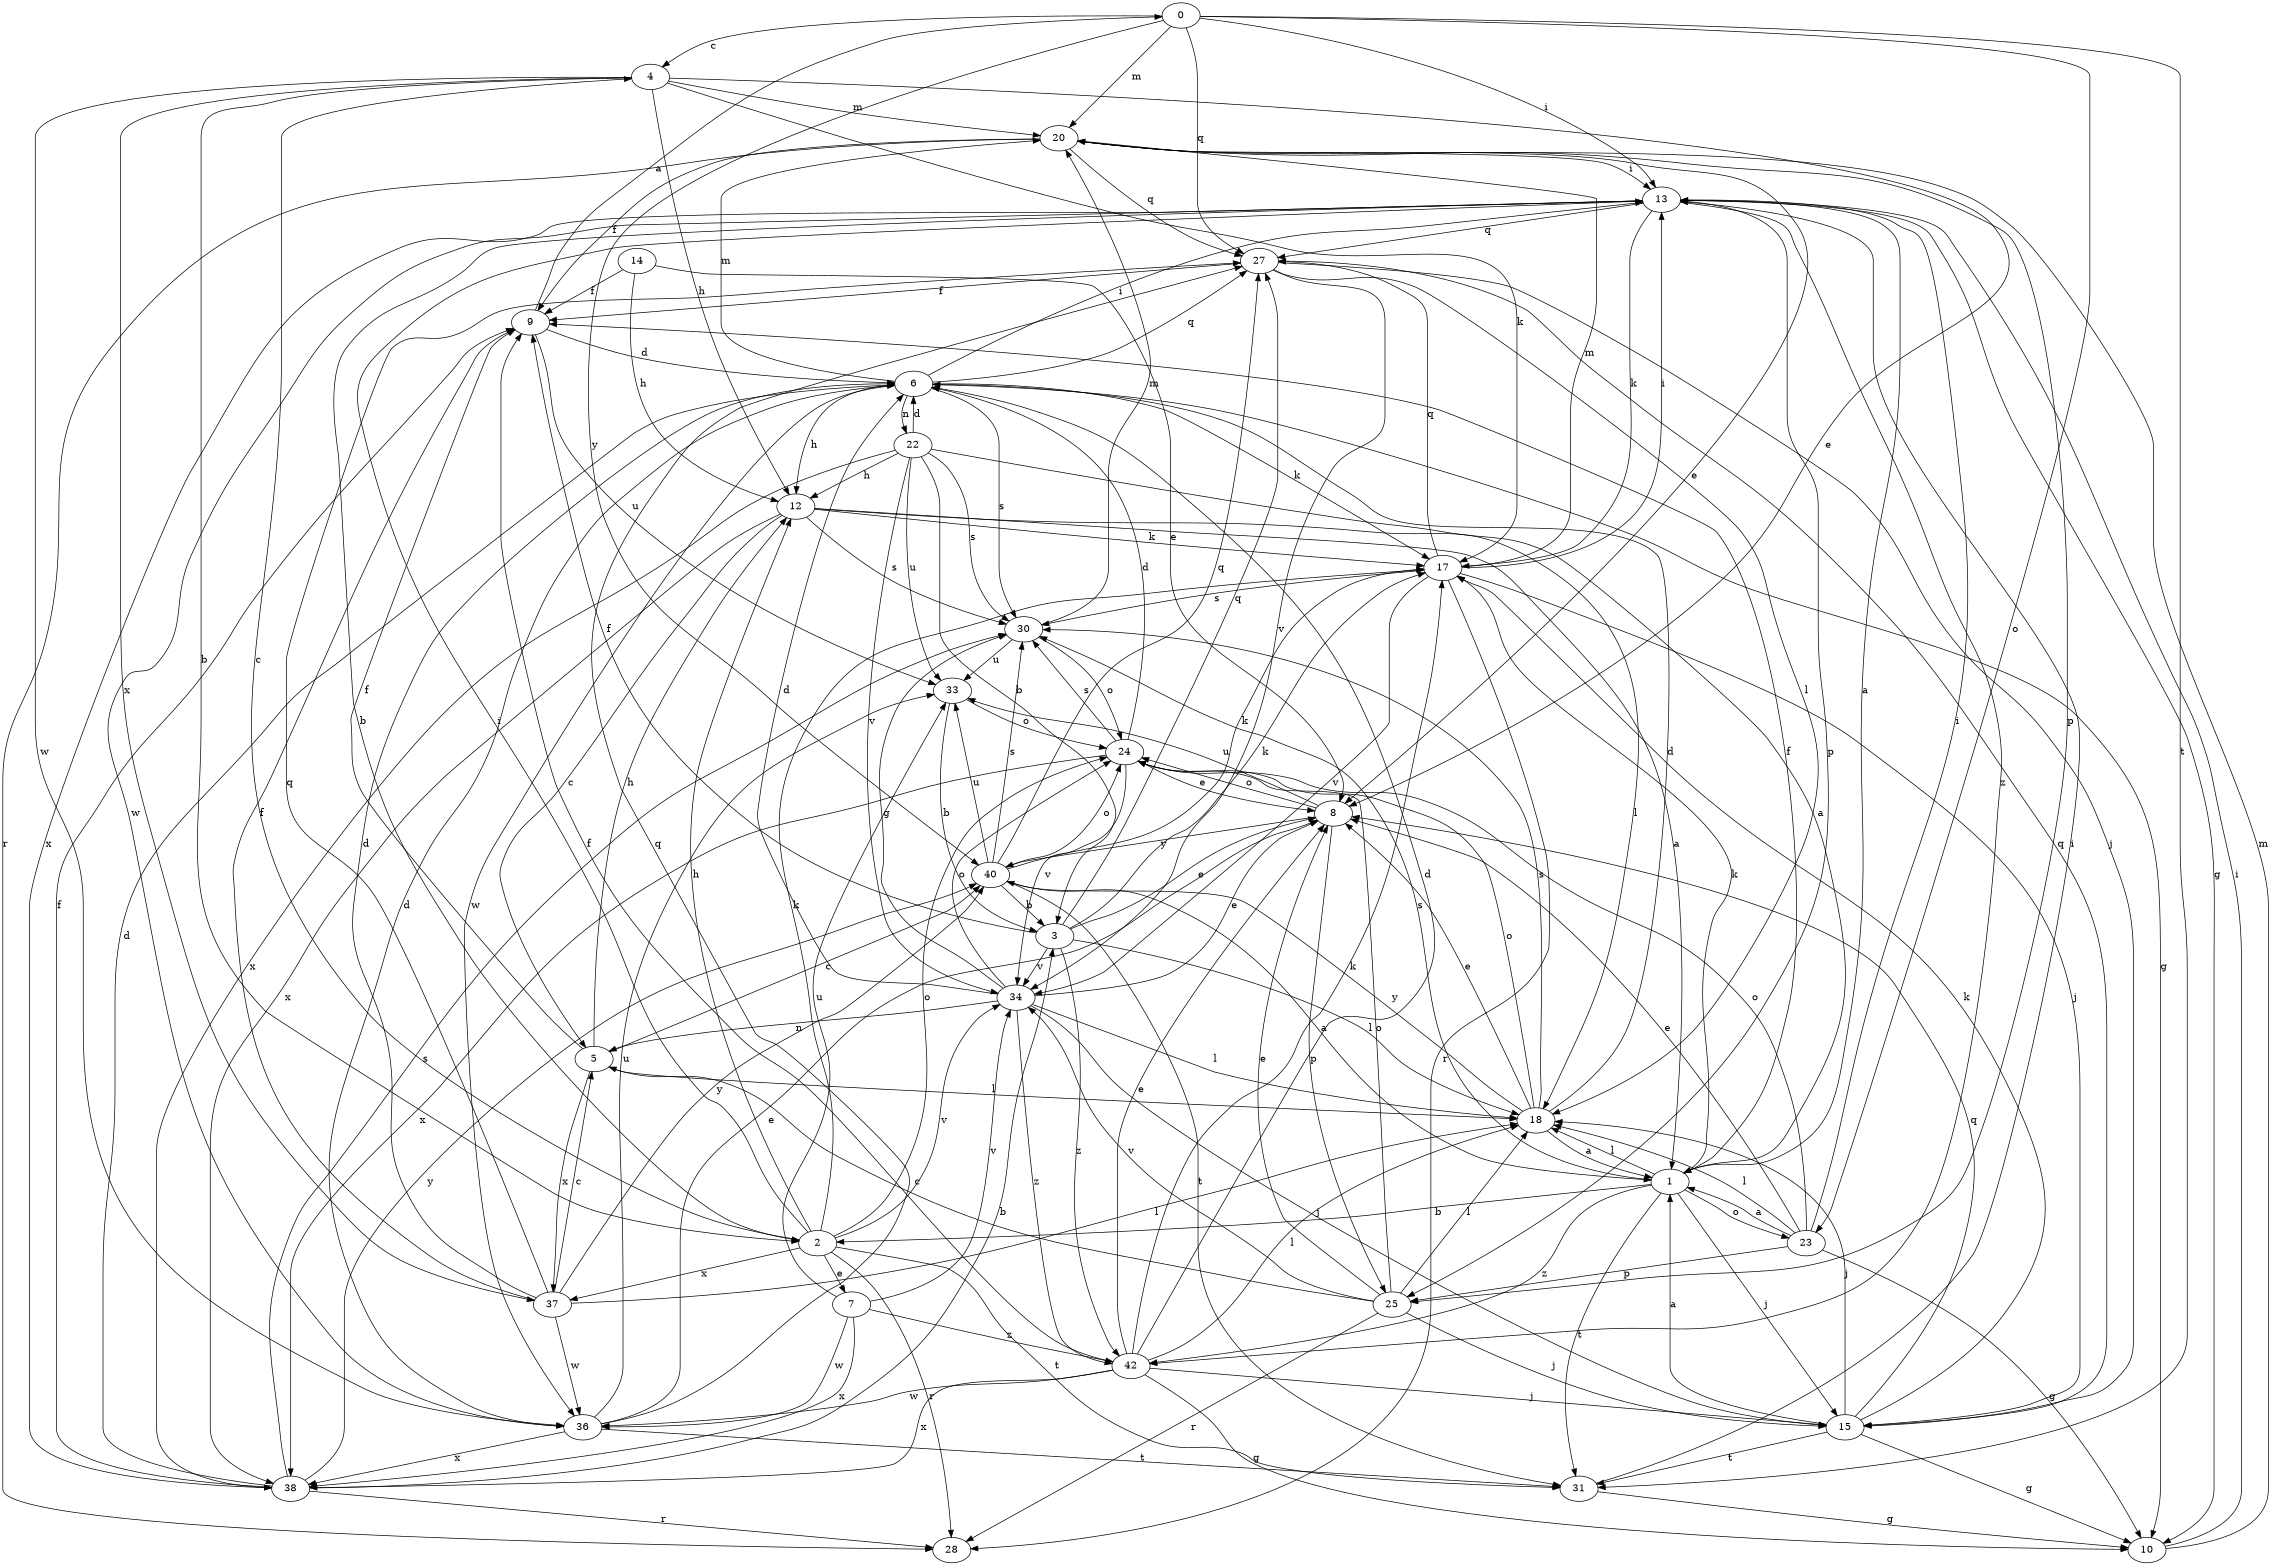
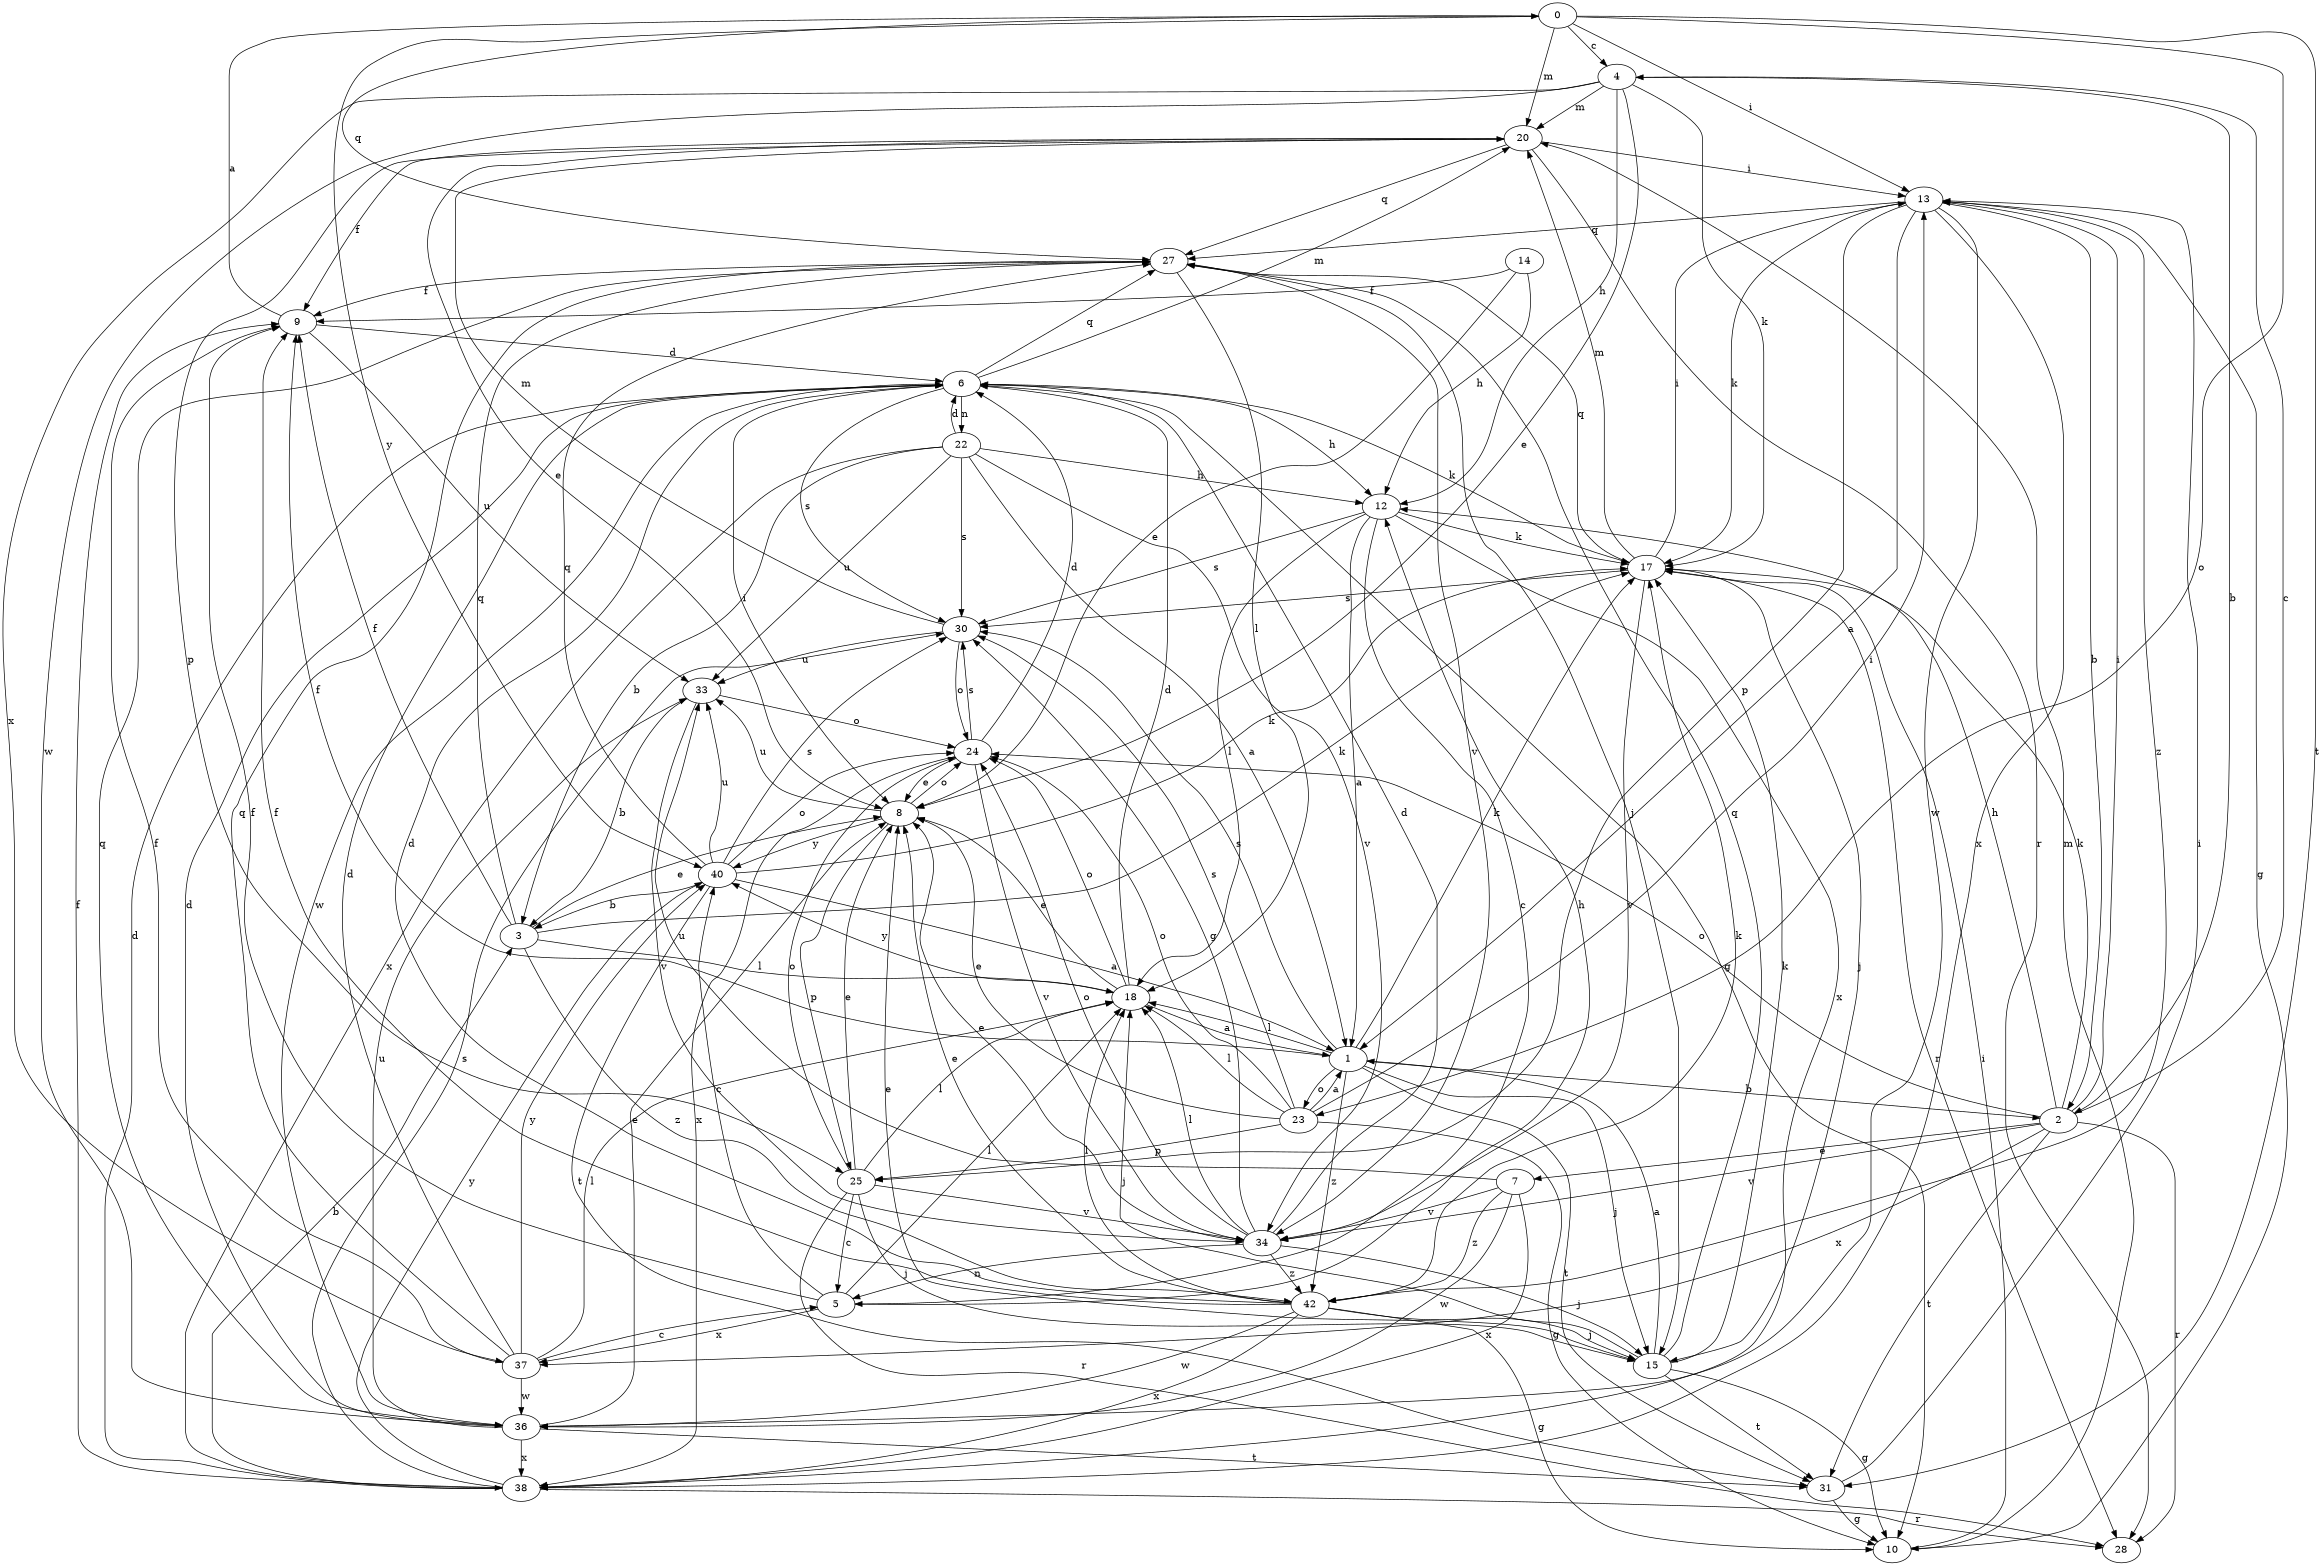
  strict digraph {
    0
    4
    13
    20
    23
    27
    31
    40
    2
    17
    12
    37
    8
    36
    1
    42
    10
    38
    25
    9
    28
    18
    24
    15
    34
    30
    3
    33
    7
    6
    14
    5
    22
    0 -> 4 [label=c]
    0 -> 13 [label=i]
    0 -> 20 [label=m]
    0 -> 23 [label=o]
    0 -> 27 [label=q]
    0 -> 31 [label=t]
    0 -> 40 [label=y]
    4 -> 20 [label=m]
    4 -> 2 [label=b]
    4 -> 17 [label=k]
    4 -> 12 [label=h]
    4 -> 37 [label=x]
    4 -> 8 [label=e]
    4 -> 36 [label=w]
    13 -> 27 [label=q]
    13 -> 2 [label=b]
    13 -> 17 [label=k]
    13 -> 36 [label=w]
    13 -> 1 [label=a]
    13 -> 42 [label=z]
    13 -> 10 [label=g]
    13 -> 38 [label=x]
    13 -> 25 [label=p]
    20 -> 13 [label=i]
    20 -> 27 [label=q]
    20 -> 8 [label=e]
    20 -> 25 [label=p]
    20 -> 9 [label=f]
    20 -> 28 [label=r]
    23 -> 13 [label=i]
    23 -> 8 [label=e]
    23 -> 1 [label=a]
    23 -> 10 [label=g]
    23 -> 25 [label=p]
    23 -> 18 [label=l]
    23 -> 24 [label=o]
    27 -> 9 [label=f]
    27 -> 18 [label=l]
    27 -> 15 [label=j]
    27 -> 34 [label=v]
    31 -> 13 [label=i]
    31 -> 10 [label=g]
    40 -> 27 [label=q]
    40 -> 31 [label=t]
    40 -> 17 [label=k]
    40 -> 1 [label=a]
    40 -> 24 [label=o]
    40 -> 30 [label=s]
    40 -> 3 [label=b]
    40 -> 33 [label=u]
    2 -> 4 [label=c]
    2 -> 13 [label=i]
    2 -> 31 [label=t]
    2 -> 17 [label=k]
    2 -> 12 [label=h]
    2 -> 37 [label=x]
    2 -> 28 [label=r]
    2 -> 24 [label=o]
    2 -> 34 [label=v]
    2 -> 7 [label=e]
    17 -> 13 [label=i]
    17 -> 20 [label=m]
    17 -> 27 [label=q]
    17 -> 28 [label=r]
    17 -> 15 [label=j]
    17 -> 34 [label=v]
    17 -> 30 [label=s]
    12 -> 17 [label=k]
    12 -> 1 [label=a]
    12 -> 38 [label=x]
    12 -> 18 [label=l]
    12 -> 30 [label=s]
    12 -> 5 [label=c]
    37 -> 27 [label=q]
    37 -> 40 [label=y]
    37 -> 36 [label=w]
    37 -> 9 [label=f]
    37 -> 18 [label=l]
    37 -> 6 [label=d]
    37 -> 5 [label=c]
    8 -> 40 [label=y]
    8 -> 25 [label=p]
    8 -> 24 [label=o]
    8 -> 33 [label=u]
    36 -> 27 [label=q]
    36 -> 31 [label=t]
    36 -> 8 [label=e]
    36 -> 38 [label=x]
    36 -> 33 [label=u]
    36 -> 6 [label=d]
    1 -> 23 [label=o]
    1 -> 31 [label=t]
    1 -> 2 [label=b]
    1 -> 17 [label=k]
    1 -> 42 [label=z]
    1 -> 9 [label=f]
    1 -> 18 [label=l]
    1 -> 15 [label=j]
    1 -> 30 [label=s]
    42 -> 17 [label=k]
    42 -> 8 [label=e]
    42 -> 36 [label=w]
    42 -> 10 [label=g]
    42 -> 38 [label=x]
    42 -> 9 [label=f]
    42 -> 18 [label=l]
    42 -> 15 [label=j]
    42 -> 6 [label=d]
-   10 -> 13 [label=i]
+   10 -> 17 [label=i]
    10 -> 20 [label=m]
    38 -> 40 [label=y]
    38 -> 9 [label=f]
    38 -> 28 [label=r]
    38 -> 30 [label=s]
    38 -> 3 [label=b]
    38 -> 6 [label=d]
    25 -> 8 [label=e]
    25 -> 28 [label=r]
    25 -> 18 [label=l]
    25 -> 24 [label=o]
    25 -> 15 [label=j]
    25 -> 34 [label=v]
    25 -> 5 [label=c]
    9 -> 0 [label=a]
    9 -> 33 [label=u]
    9 -> 6 [label=d]
    18 -> 40 [label=y]
    18 -> 8 [label=e]
    18 -> 1 [label=a]
    18 -> 24 [label=o]
-   18 -> 30 [label=s]
+   23 -> 30 [label=s]
    18 -> 6 [label=d]
    24 -> 8 [label=e]
    24 -> 38 [label=x]
    24 -> 34 [label=v]
    24 -> 30 [label=s]
    24 -> 6 [label=d]
    15 -> 27 [label=q]
    15 -> 31 [label=t]
    15 -> 17 [label=k]
-   15 -> 8 [label=q]
+   15 -> 8 [label=e]
    15 -> 1 [label=a]
    15 -> 10 [label=g]
    15 -> 18 [label=j]
    34 -> 8 [label=e]
    34 -> 42 [label=z]
    34 -> 18 [label=l]
    34 -> 24 [label=o]
    34 -> 15 [label=j]
    34 -> 30 [label=g]
    34 -> 6 [label=d]
    34 -> 5 [label=n]
    30 -> 20 [label=m]
    30 -> 24 [label=o]
    30 -> 33 [label=u]
    3 -> 27 [label=q]
    3 -> 17 [label=k]
    3 -> 8 [label=e]
    3 -> 42 [label=z]
    3 -> 9 [label=f]
    3 -> 18 [label=l]
-   3 -> 34 [label=v]
+   33 -> 34 [label=v]
    33 -> 24 [label=o]
    33 -> 3 [label=b]
    7 -> 36 [label=w]
    7 -> 42 [label=z]
    7 -> 38 [label=x]
    7 -> 34 [label=v]
    7 -> 33 [label=u]
-   6 -> 13 [label=i]
+   6 -> 8 [label=i]
    6 -> 20 [label=m]
    6 -> 27 [label=q]
    6 -> 17 [label=k]
    6 -> 12 [label=h]
    6 -> 36 [label=w]
    6 -> 10 [label=g]
    6 -> 30 [label=s]
    6 -> 22 [label=n]
    14 -> 12 [label=h]
    14 -> 8 [label=e]
    14 -> 9 [label=f]
    5 -> 40 [label=c]
    5 -> 12 [label=h]
    5 -> 37 [label=x]
    5 -> 9 [label=f]
    5 -> 18 [label=l]
    22 -> 12 [label=h]
    22 -> 1 [label=a]
    22 -> 38 [label=x]
    22 -> 34 [label=v]
    22 -> 30 [label=s]
    22 -> 3 [label=b]
    22 -> 33 [label=u]
    22 -> 6 [label=d]
  }
